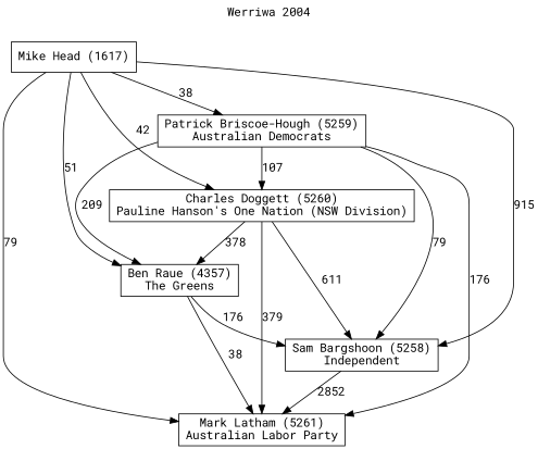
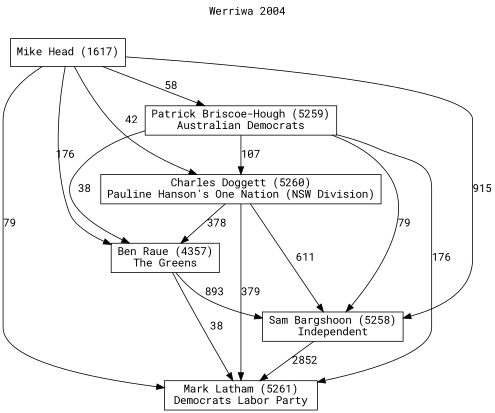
  digraph {
    fontname="Roboto Mono"
    label="Werriwa 2004"
    labelloc=t
    mclimit=10
    node [fontname="Roboto Mono" shape=box]
    edge [fontname="Roboto Mono"]
-   n1 [label="Mark Latham (5261)\nAustralian Labor Party"]
+   n1 [label="Mark Latham (5261)\nDemocrats Labor Party"]
    n2 [label="Sam Bargshoon (5258)\nIndependent"]
    n3 [label="Ben Raue (4357)\nThe Greens"]
    n4 [label="Charles Doggett (5260)\nPauline Hanson's One Nation (NSW Division)"]
    n5 [label="Patrick Briscoe-Hough (5259)\nAustralian Democrats"]
    n6 [label="Mike Head (1617)\n"]
    n2 -> n1 [label=2852]
    n3 -> n1 [label=38]
-   n3 -> n2 [label=176]
+   n3 -> n2 [label=893]
    n4 -> n1 [label=379]
    n4 -> n2 [label=611]
    n4 -> n3 [label=378]
    n5 -> n1 [label=176]
    n5 -> n2 [label=79]
-   n5 -> n3 [label=209]
+   n5 -> n3 [label=38]
    n5 -> n4 [label=107]
    n6 -> n1 [label=79]
    n6 -> n2 [label=915]
-   n6 -> n3 [label=51]
+   n6 -> n3 [label=176]
    n6 -> n4 [label=42]
-   n6 -> n5 [label=38]
+   n6 -> n5 [label=58]
  }
